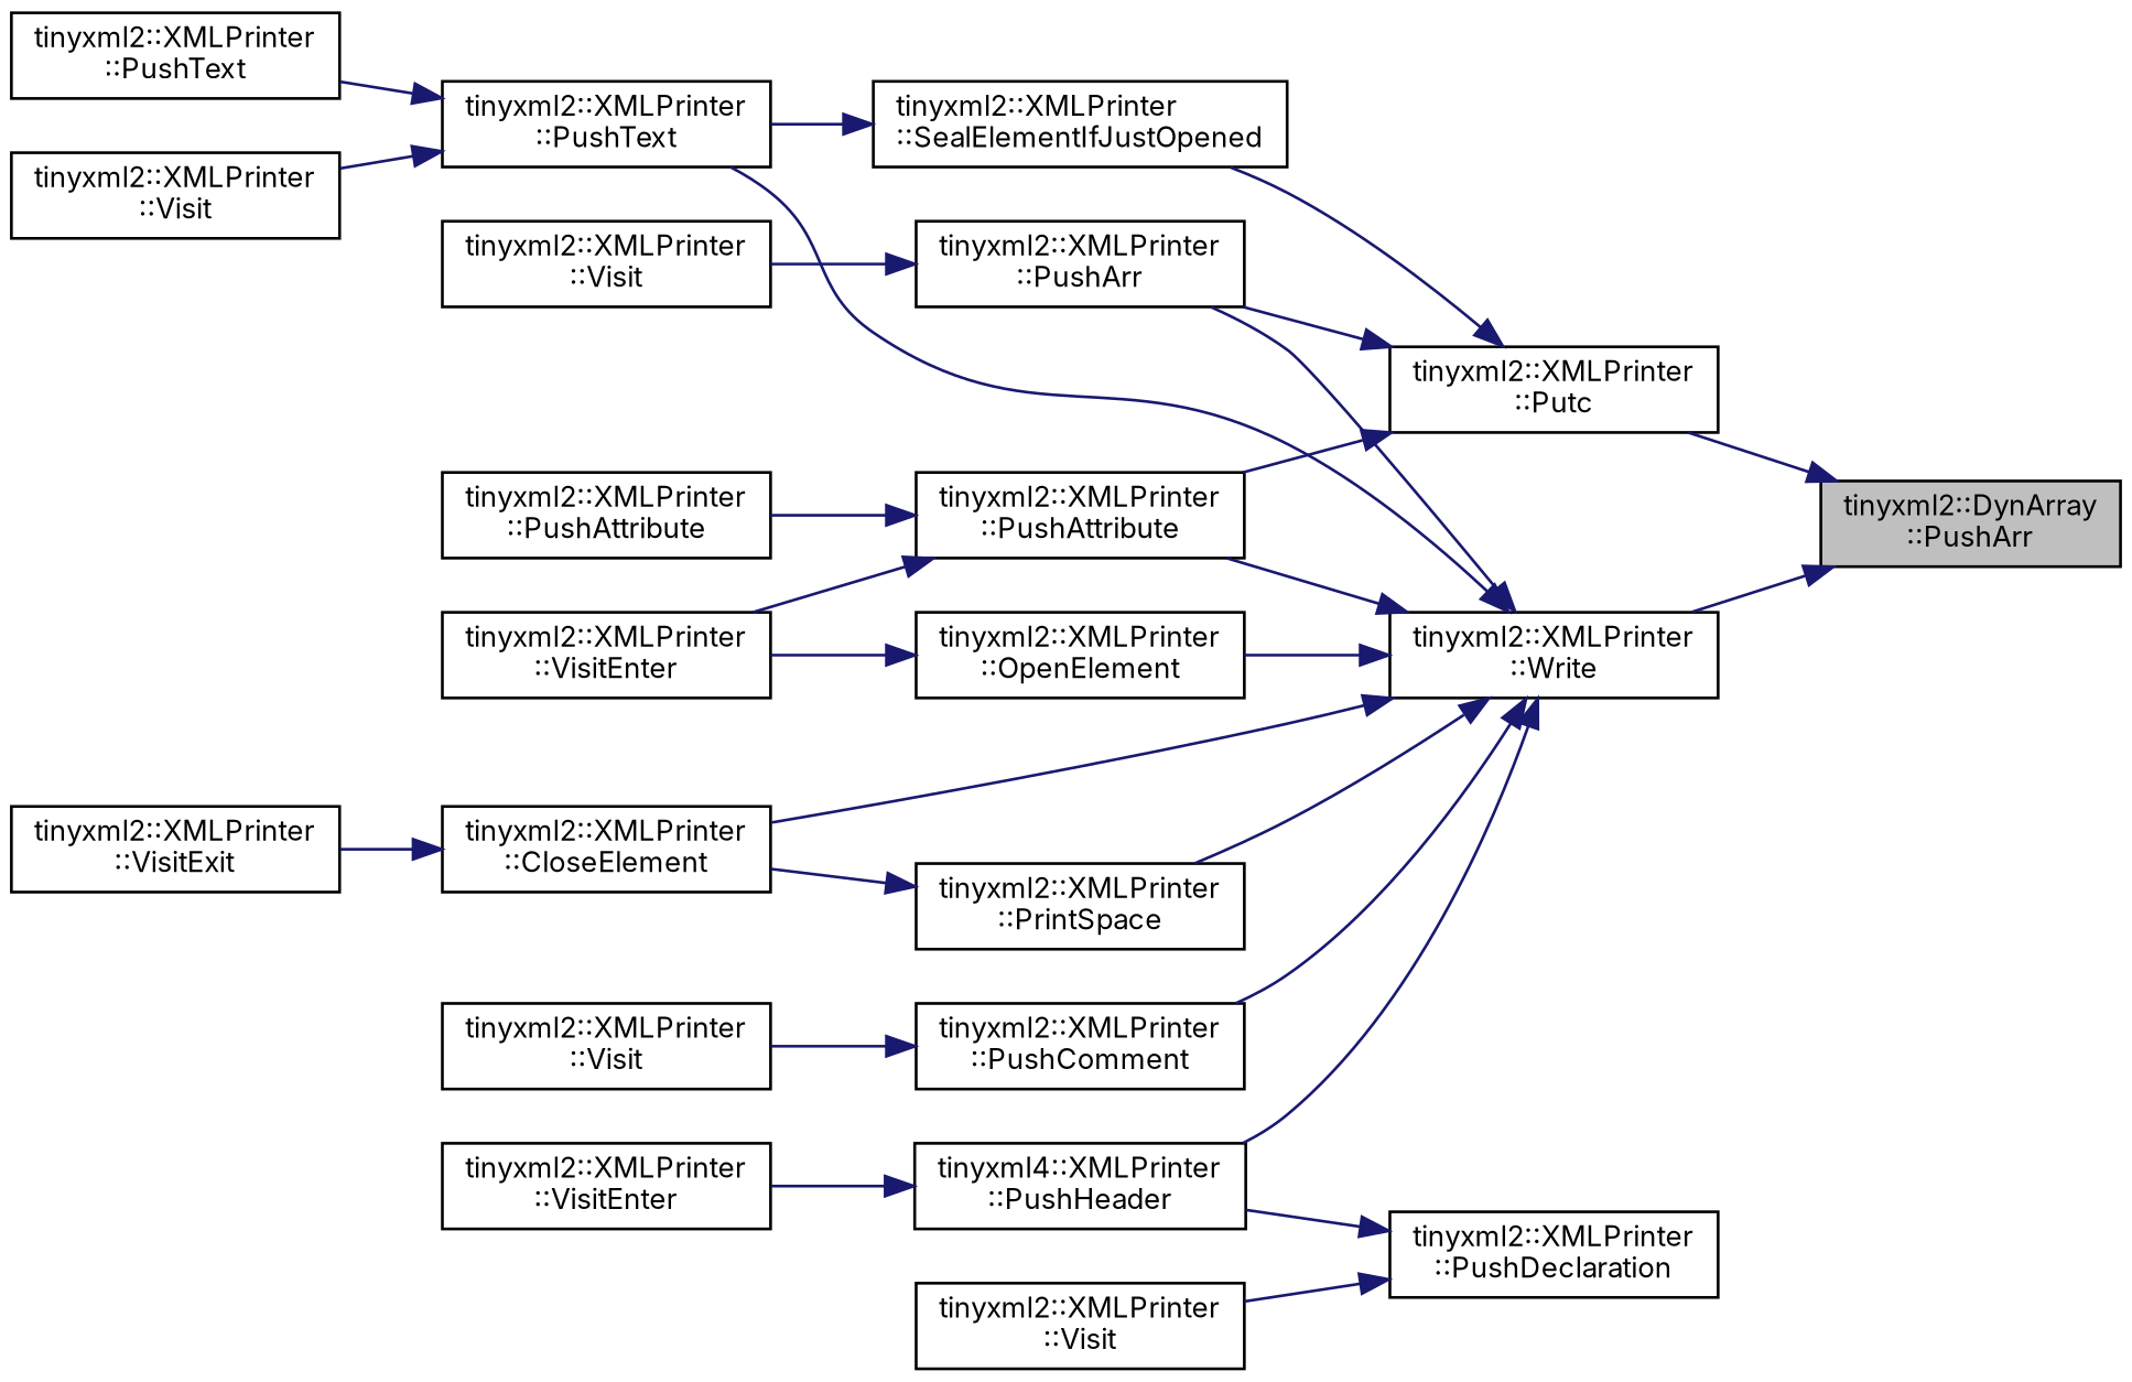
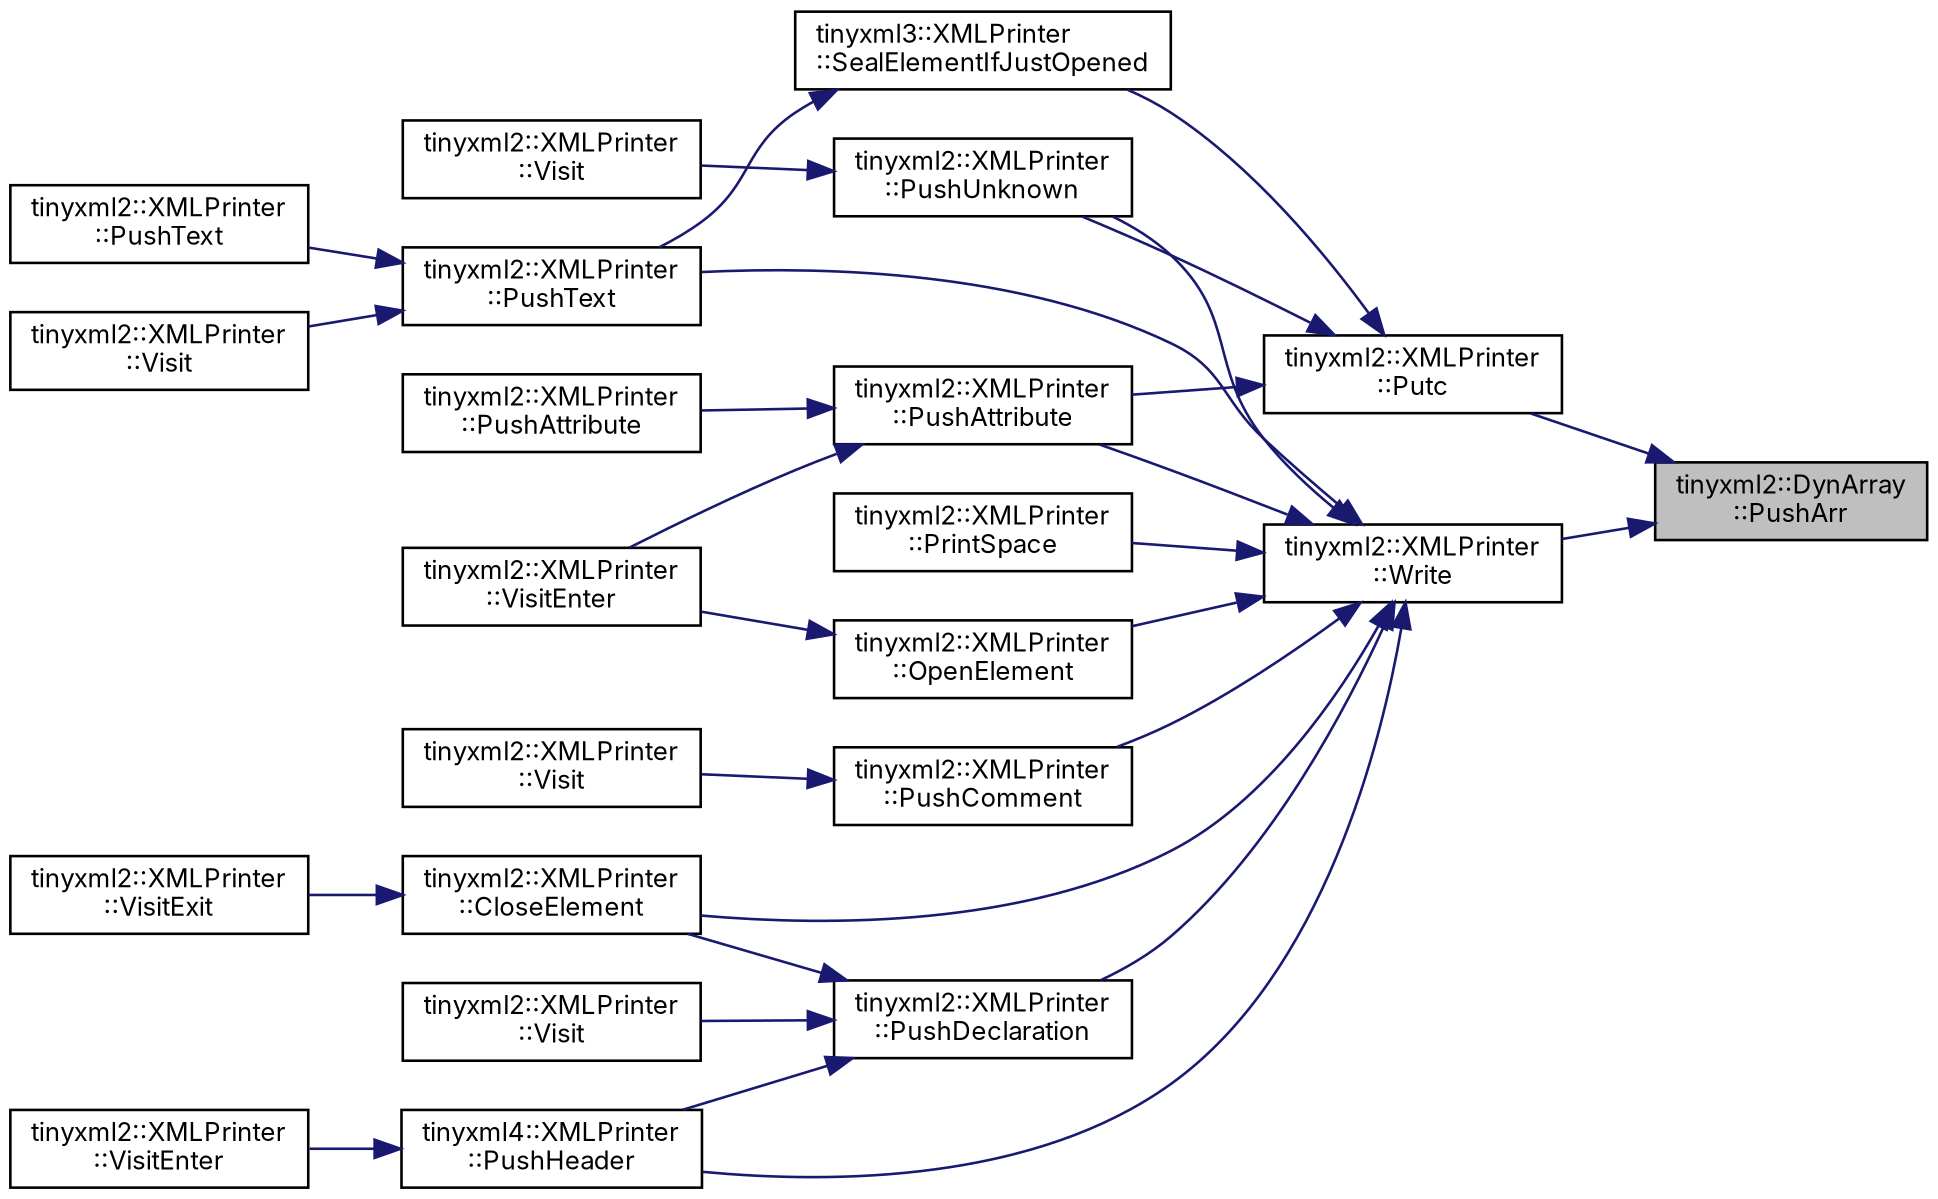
  digraph {
    fontname=Inter
    rankdir=RL
    node [color=black fillcolor=white fontname=Inter fontsize=10 shape=record style=filled]
    edge [color=midnightblue dir=back fontname=Inter fontsize=10 labelfontname=Helvetica labelfontsize=10 style=solid]
    n1 [fillcolor=grey75 fontcolor=black height=0.2 label="tinyxml2::DynArray\l::PushArr" width=0.4]
    n2 [height=0.2 label="tinyxml2::XMLPrinter\l::Putc" width=0.4]
    n3 [height=0.2 label="tinyxml2::XMLPrinter\l::Write" width=0.4]
    n4 [height=0.2 label="tinyxml2::XMLPrinter\l::PushAttribute" width=0.4]
-   n5 [height=0.2 label="tinyxml2::XMLPrinter\l::PushArr" width=0.4]
-   n6 [height=0.2 label="tinyxml2::XMLPrinter\l::SealElementIfJustOpened" width=0.4]
+   n5 [height=0.2 label="tinyxml2::XMLPrinter\l::PushUnknown" width=0.4]
+   n6 [height=0.2 label="tinyxml3::XMLPrinter\l::SealElementIfJustOpened" width=0.4]
    n7 [height=0.2 label="tinyxml2::XMLPrinter\l::CloseElement" width=0.4]
    n8 [height=0.2 label="tinyxml2::XMLPrinter\l::PushText" width=0.4]
    n9 [height=0.2 label="tinyxml2::XMLPrinter\l::OpenElement" width=0.4]
    n10 [height=0.2 label="tinyxml2::XMLPrinter\l::PrintSpace" width=0.4]
    n11 [height=0.2 label="tinyxml2::XMLPrinter\l::PushComment" width=0.4]
    n12 [height=0.2 label="tinyxml2::XMLPrinter\l::PushDeclaration" width=0.4]
    n13 [height=0.2 label="tinyxml4::XMLPrinter\l::PushHeader" width=0.4]
    n14 [height=0.2 label="tinyxml2::XMLPrinter\l::VisitExit" width=0.4]
    n15 [height=0.2 label="tinyxml2::XMLPrinter\l::PushAttribute" width=0.4]
    n16 [height=0.2 label="tinyxml2::XMLPrinter\l::VisitEnter" width=0.4]
    n17 [height=0.2 label="tinyxml2::XMLPrinter\l::Visit" width=0.4]
    n18 [height=0.2 label="tinyxml2::XMLPrinter\l::PushText" width=0.4]
    n19 [height=0.2 label="tinyxml2::XMLPrinter\l::Visit" width=0.4]
    n20 [height=0.2 label="tinyxml2::XMLPrinter\l::Visit" width=0.4]
    n21 [height=0.2 label="tinyxml2::XMLPrinter\l::Visit" width=0.4]
    n22 [height=0.2 label="tinyxml2::XMLPrinter\l::VisitEnter" width=0.4]
    n1 -> n2
    n1 -> n3
    n2 -> n4
    n2 -> n5
    n2 -> n6
    n3 -> n4
    n3 -> n5
    n3 -> n7
    n3 -> n8
    n3 -> n9
    n3 -> n10
    n3 -> n11
+   n3 -> n12
    n3 -> n13
    n4 -> n15
    n4 -> n16
    n5 -> n17
    n6 -> n8
    n7 -> n14
    n8 -> n18
    n8 -> n19
    n9 -> n16
-   n10 -> n7
+   n12 -> n7
    n11 -> n20
    n12 -> n13
    n12 -> n21
    n13 -> n22
  }
